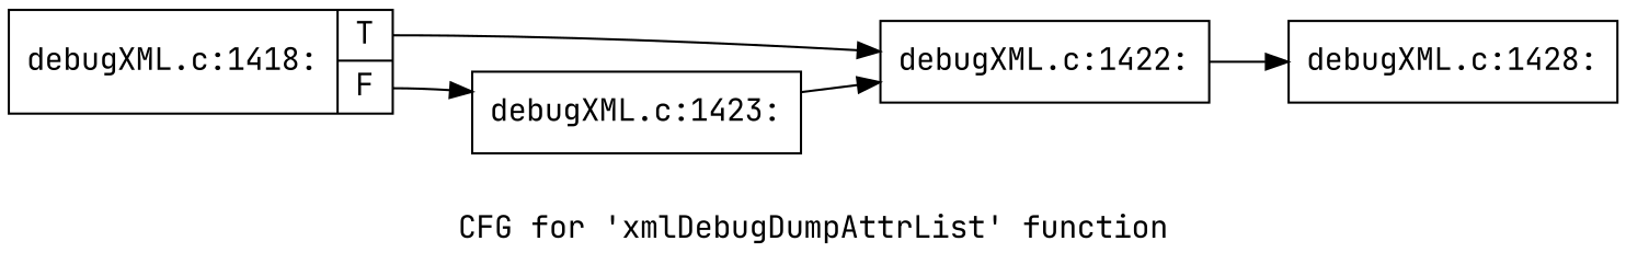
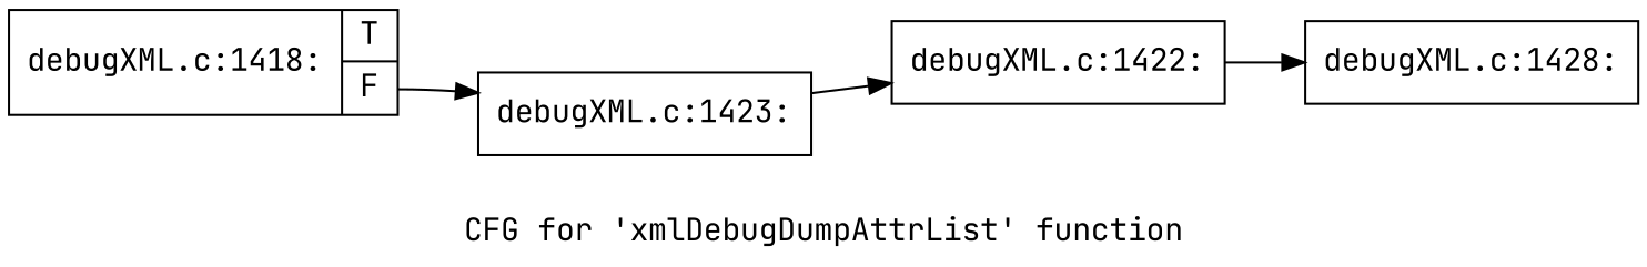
  digraph {
    fontname="JetBrains Mono"
    label="CFG for 'xmlDebugDumpAttrList' function"
    rankdir=LR
    node [fontname="JetBrains Mono" shape=record]
    edge [fontname="JetBrains Mono"]
    n1 [label="{debugXML.c:1418:|{<s0>T|<s1>F}}"]
    n2 [label="{debugXML.c:1422:}"]
    n3 [label="{debugXML.c:1423:}"]
    n4 [label="{debugXML.c:1428:}"]
-   n1 -> n2 [tailport=s0]
    n1 -> n3 [tailport=s1]
    n2 -> n4
    n3 -> n2
  }
